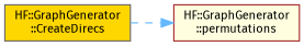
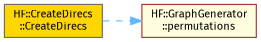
  digraph {
    rankdir=LR
    fontname="Fira Sans"
    node [fontname="Fira Sans" fontsize=10 shape=box style=filled]
-   n1 [color=gray40 fillcolor=gold fontcolor=black height=0.2 label="HF::GraphGenerator\l::CreateDirecs" width=0.4]
+   n1 [color=gray40 fillcolor=gold fontcolor=black height=0.2 label="HF::CreateDirecs\l::CreateDirecs" width=0.4]
    n2 [color=brown fillcolor=lightyellow height=0.2 label="HF::GraphGenerator\l::permutations" width=0.4]
    n1 -> n2 [color=steelblue1 fontname="Fira Sans" fontsize=10 labelfontname=Helvetica labelfontsize=10 style=dashed]
  }
